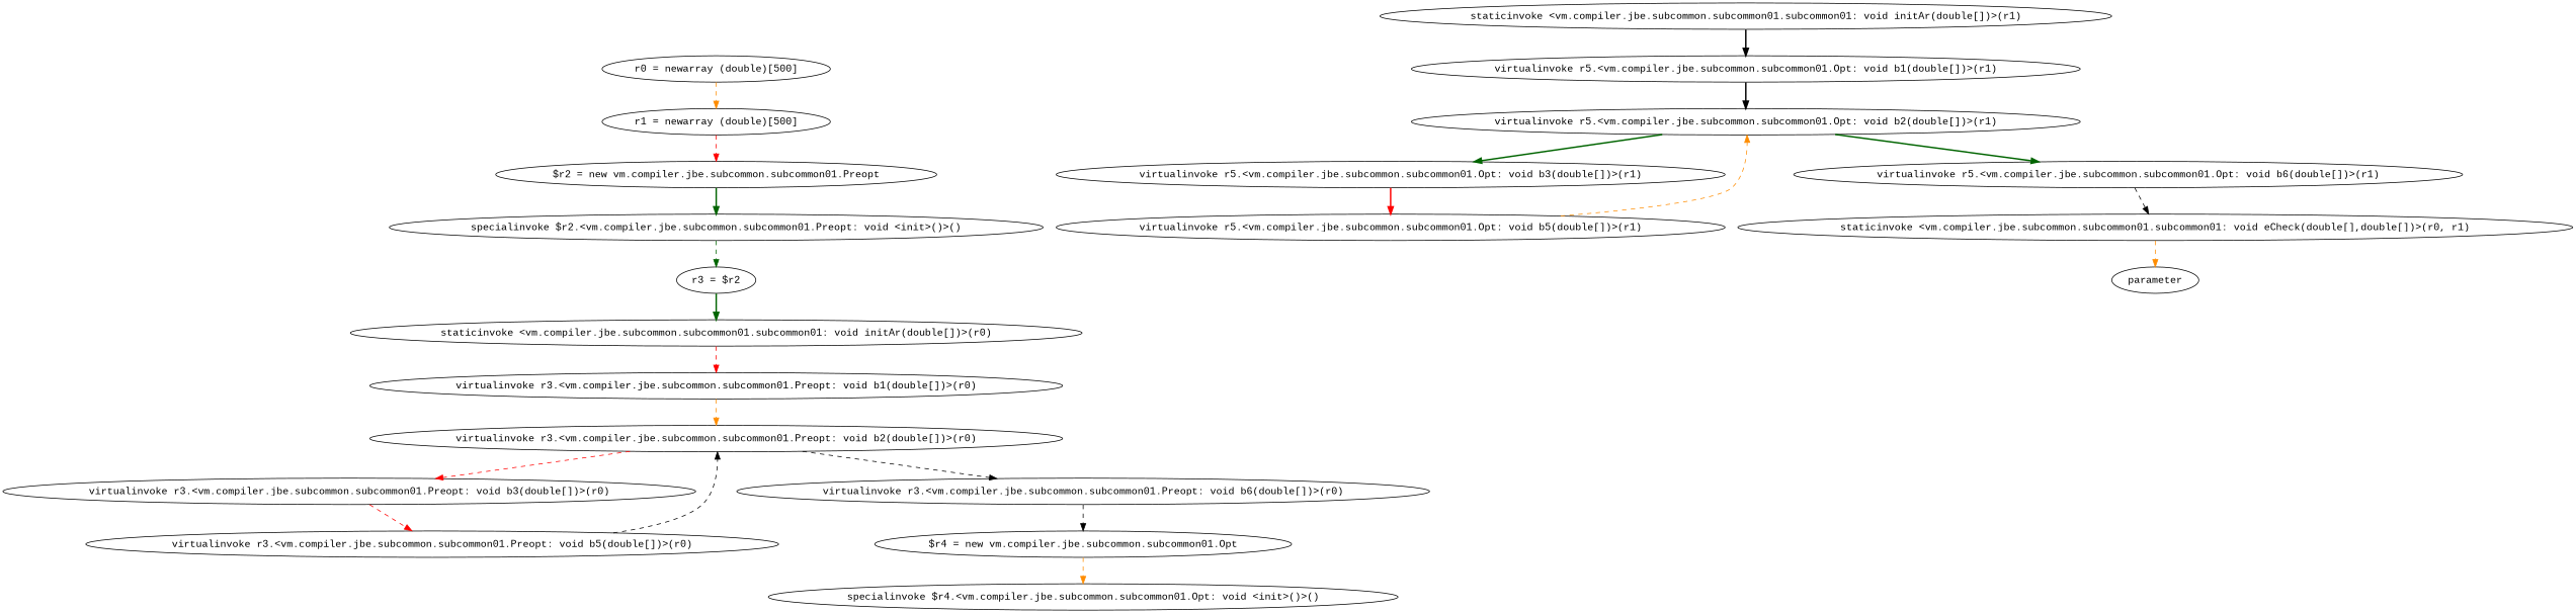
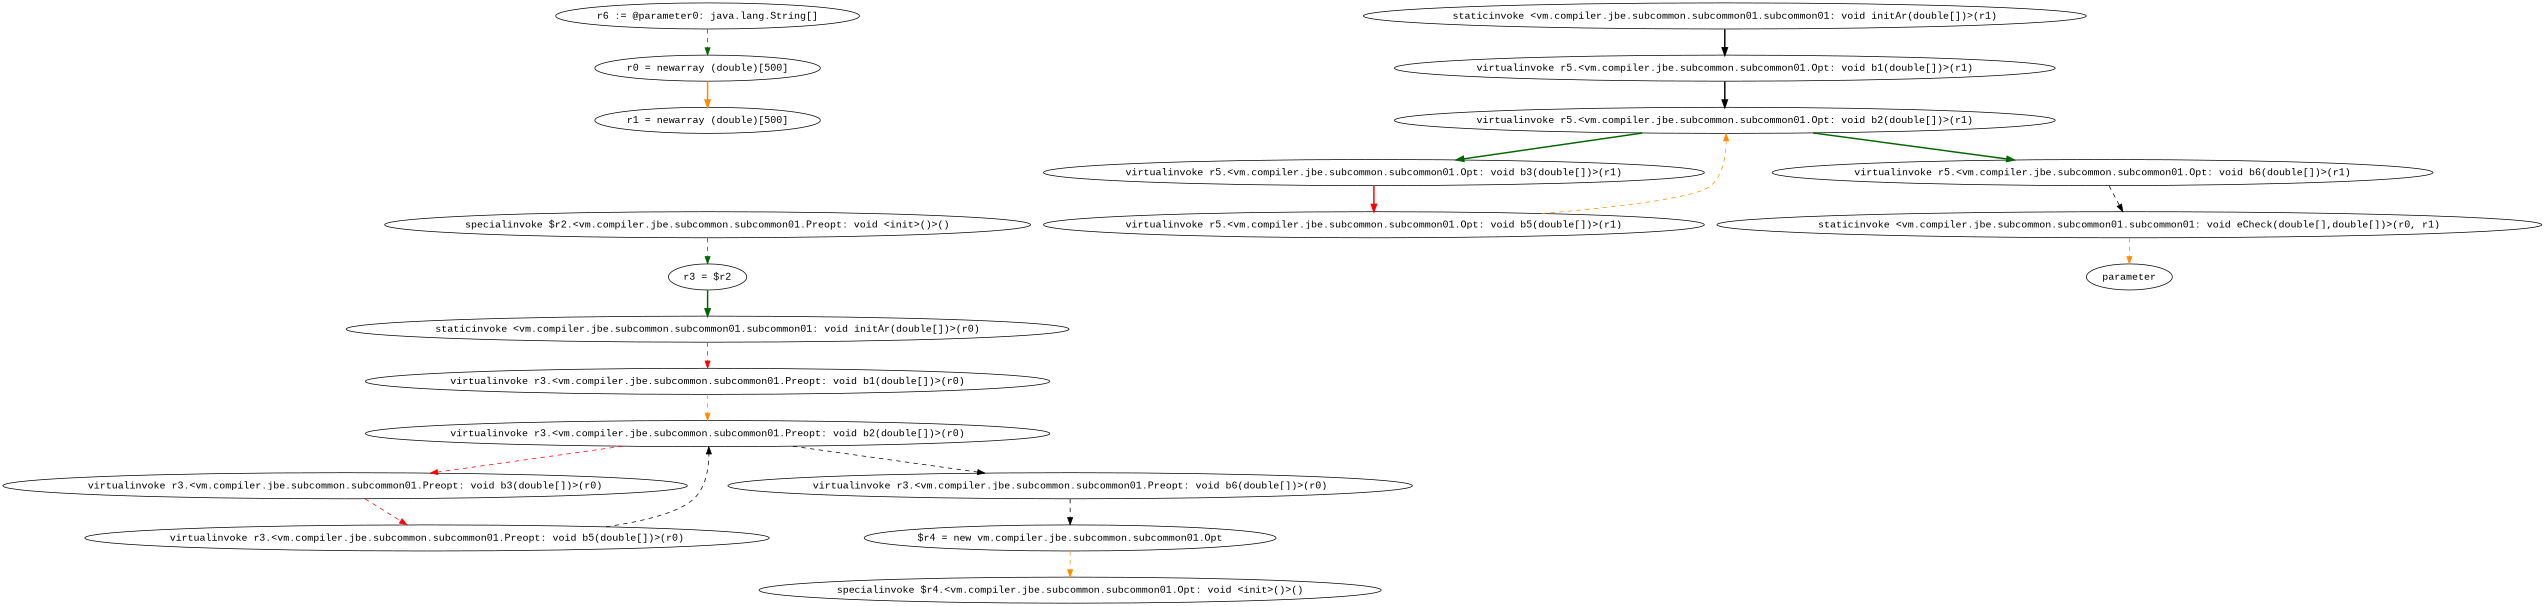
  digraph {
    fontname="Liberation Mono"
    node [fontname="Liberation Mono"]
    edge [color=darkgreen fontname="Liberation Mono" style=dashed]
+   "r6 := @parameter0: java.lang.String[]"
    "r0 = newarray (double)[500]"
    "r1 = newarray (double)[500]"
-   "$r2 = new vm.compiler.jbe.subcommon.subcommon01.Preopt"
    "specialinvoke $r2.<vm.compiler.jbe.subcommon.subcommon01.Preopt: void <init>()>()"
    "r3 = $r2"
    "staticinvoke <vm.compiler.jbe.subcommon.subcommon01.subcommon01: void initAr(double[])>(r0)"
    "virtualinvoke r3.<vm.compiler.jbe.subcommon.subcommon01.Preopt: void b1(double[])>(r0)"
    "virtualinvoke r3.<vm.compiler.jbe.subcommon.subcommon01.Preopt: void b2(double[])>(r0)"
    "virtualinvoke r3.<vm.compiler.jbe.subcommon.subcommon01.Preopt: void b3(double[])>(r0)"
    "virtualinvoke r3.<vm.compiler.jbe.subcommon.subcommon01.Preopt: void b6(double[])>(r0)"
    "virtualinvoke r3.<vm.compiler.jbe.subcommon.subcommon01.Preopt: void b5(double[])>(r0)"
    "$r4 = new vm.compiler.jbe.subcommon.subcommon01.Opt"
    "specialinvoke $r4.<vm.compiler.jbe.subcommon.subcommon01.Opt: void <init>()>()"
    "staticinvoke <vm.compiler.jbe.subcommon.subcommon01.subcommon01: void initAr(double[])>(r1)"
    "virtualinvoke r5.<vm.compiler.jbe.subcommon.subcommon01.Opt: void b1(double[])>(r1)"
    "virtualinvoke r5.<vm.compiler.jbe.subcommon.subcommon01.Opt: void b2(double[])>(r1)"
    "virtualinvoke r5.<vm.compiler.jbe.subcommon.subcommon01.Opt: void b3(double[])>(r1)"
    "virtualinvoke r5.<vm.compiler.jbe.subcommon.subcommon01.Opt: void b6(double[])>(r1)"
    "virtualinvoke r5.<vm.compiler.jbe.subcommon.subcommon01.Opt: void b5(double[])>(r1)"
    "staticinvoke <vm.compiler.jbe.subcommon.subcommon01.subcommon01: void eCheck(double[],double[])>(r0, r1)"
    n22 [label=parameter]
-   "r0 = newarray (double)[500]" -> "r1 = newarray (double)[500]" [color=darkorange]
-   "r1 = newarray (double)[500]" -> "$r2 = new vm.compiler.jbe.subcommon.subcommon01.Preopt" [color=red]
-   "$r2 = new vm.compiler.jbe.subcommon.subcommon01.Preopt" -> "specialinvoke $r2.<vm.compiler.jbe.subcommon.subcommon01.Preopt: void <init>()>()" [style=bold]
+   "r6 := @parameter0: java.lang.String[]" -> "r0 = newarray (double)[500]"
+   "r0 = newarray (double)[500]" -> "r1 = newarray (double)[500]" [color=darkorange style=bold]
    "specialinvoke $r2.<vm.compiler.jbe.subcommon.subcommon01.Preopt: void <init>()>()" -> "r3 = $r2"
    "r3 = $r2" -> "staticinvoke <vm.compiler.jbe.subcommon.subcommon01.subcommon01: void initAr(double[])>(r0)" [style=bold]
    "staticinvoke <vm.compiler.jbe.subcommon.subcommon01.subcommon01: void initAr(double[])>(r0)" -> "virtualinvoke r3.<vm.compiler.jbe.subcommon.subcommon01.Preopt: void b1(double[])>(r0)" [color=red]
    "virtualinvoke r3.<vm.compiler.jbe.subcommon.subcommon01.Preopt: void b1(double[])>(r0)" -> "virtualinvoke r3.<vm.compiler.jbe.subcommon.subcommon01.Preopt: void b2(double[])>(r0)" [color=darkorange]
    "virtualinvoke r3.<vm.compiler.jbe.subcommon.subcommon01.Preopt: void b2(double[])>(r0)" -> "virtualinvoke r3.<vm.compiler.jbe.subcommon.subcommon01.Preopt: void b3(double[])>(r0)" [color=red]
    "virtualinvoke r3.<vm.compiler.jbe.subcommon.subcommon01.Preopt: void b2(double[])>(r0)" -> "virtualinvoke r3.<vm.compiler.jbe.subcommon.subcommon01.Preopt: void b6(double[])>(r0)" [color=black]
    "virtualinvoke r3.<vm.compiler.jbe.subcommon.subcommon01.Preopt: void b3(double[])>(r0)" -> "virtualinvoke r3.<vm.compiler.jbe.subcommon.subcommon01.Preopt: void b5(double[])>(r0)" [color=red]
    "virtualinvoke r3.<vm.compiler.jbe.subcommon.subcommon01.Preopt: void b6(double[])>(r0)" -> "$r4 = new vm.compiler.jbe.subcommon.subcommon01.Opt" [color=black]
    "virtualinvoke r3.<vm.compiler.jbe.subcommon.subcommon01.Preopt: void b5(double[])>(r0)" -> "virtualinvoke r3.<vm.compiler.jbe.subcommon.subcommon01.Preopt: void b2(double[])>(r0)" [color=black]
    "$r4 = new vm.compiler.jbe.subcommon.subcommon01.Opt" -> "specialinvoke $r4.<vm.compiler.jbe.subcommon.subcommon01.Opt: void <init>()>()" [color=darkorange]
    "staticinvoke <vm.compiler.jbe.subcommon.subcommon01.subcommon01: void initAr(double[])>(r1)" -> "virtualinvoke r5.<vm.compiler.jbe.subcommon.subcommon01.Opt: void b1(double[])>(r1)" [color=black style=bold]
    "virtualinvoke r5.<vm.compiler.jbe.subcommon.subcommon01.Opt: void b1(double[])>(r1)" -> "virtualinvoke r5.<vm.compiler.jbe.subcommon.subcommon01.Opt: void b2(double[])>(r1)" [color=black style=bold]
    "virtualinvoke r5.<vm.compiler.jbe.subcommon.subcommon01.Opt: void b2(double[])>(r1)" -> "virtualinvoke r5.<vm.compiler.jbe.subcommon.subcommon01.Opt: void b3(double[])>(r1)" [style=bold]
    "virtualinvoke r5.<vm.compiler.jbe.subcommon.subcommon01.Opt: void b2(double[])>(r1)" -> "virtualinvoke r5.<vm.compiler.jbe.subcommon.subcommon01.Opt: void b6(double[])>(r1)" [style=bold]
    "virtualinvoke r5.<vm.compiler.jbe.subcommon.subcommon01.Opt: void b3(double[])>(r1)" -> "virtualinvoke r5.<vm.compiler.jbe.subcommon.subcommon01.Opt: void b5(double[])>(r1)" [color=red style=bold]
    "virtualinvoke r5.<vm.compiler.jbe.subcommon.subcommon01.Opt: void b6(double[])>(r1)" -> "staticinvoke <vm.compiler.jbe.subcommon.subcommon01.subcommon01: void eCheck(double[],double[])>(r0, r1)" [color=black]
    "virtualinvoke r5.<vm.compiler.jbe.subcommon.subcommon01.Opt: void b5(double[])>(r1)" -> "virtualinvoke r5.<vm.compiler.jbe.subcommon.subcommon01.Opt: void b2(double[])>(r1)" [color=darkorange]
    "staticinvoke <vm.compiler.jbe.subcommon.subcommon01.subcommon01: void eCheck(double[],double[])>(r0, r1)" -> n22 [color=darkorange]
  }
